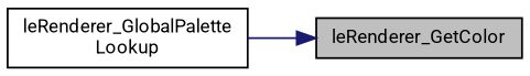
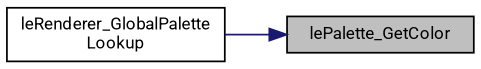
  digraph {
    rankdir=RL
    fontname=Roboto
    node [color=black fontname=Roboto fontsize=10 shape=record style=filled]
-   n1 [fillcolor=grey75 fontcolor=black height=0.2 label=leRenderer_GetColor width=0.4]
+   n1 [fillcolor=grey75 fontcolor=black height=0.2 label=lePalette_GetColor width=0.4]
    n2 [fillcolor=white height=0.2 label="leRenderer_GlobalPalette\lLookup" width=0.4]
    n1 -> n2 [color=midnightblue dir=back fontname=Roboto fontsize=10 labelfontname=Helvetica labelfontsize=10 style=solid]
  }
